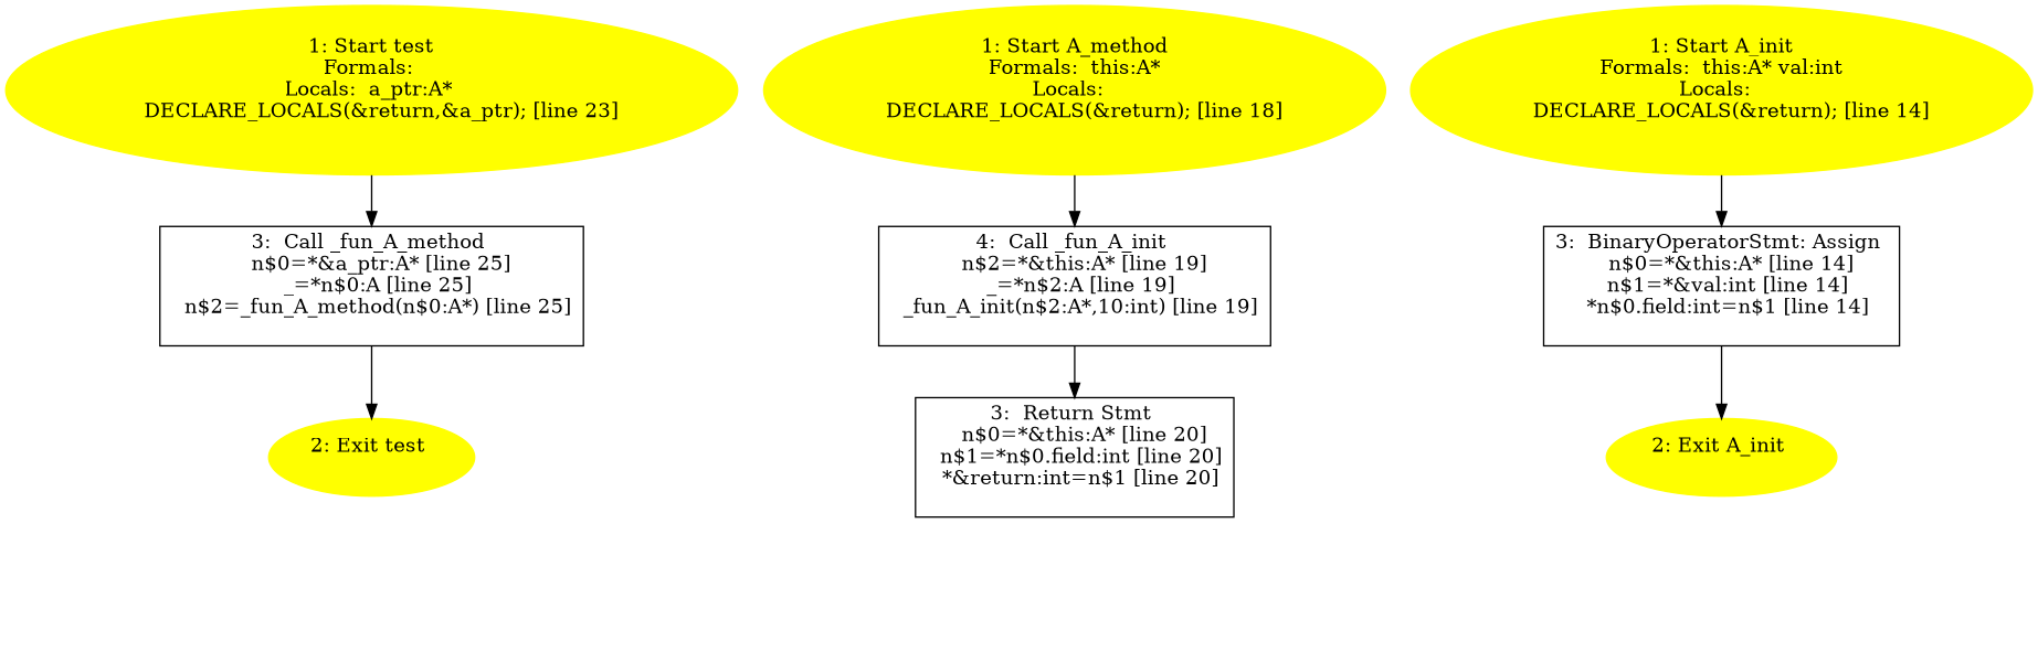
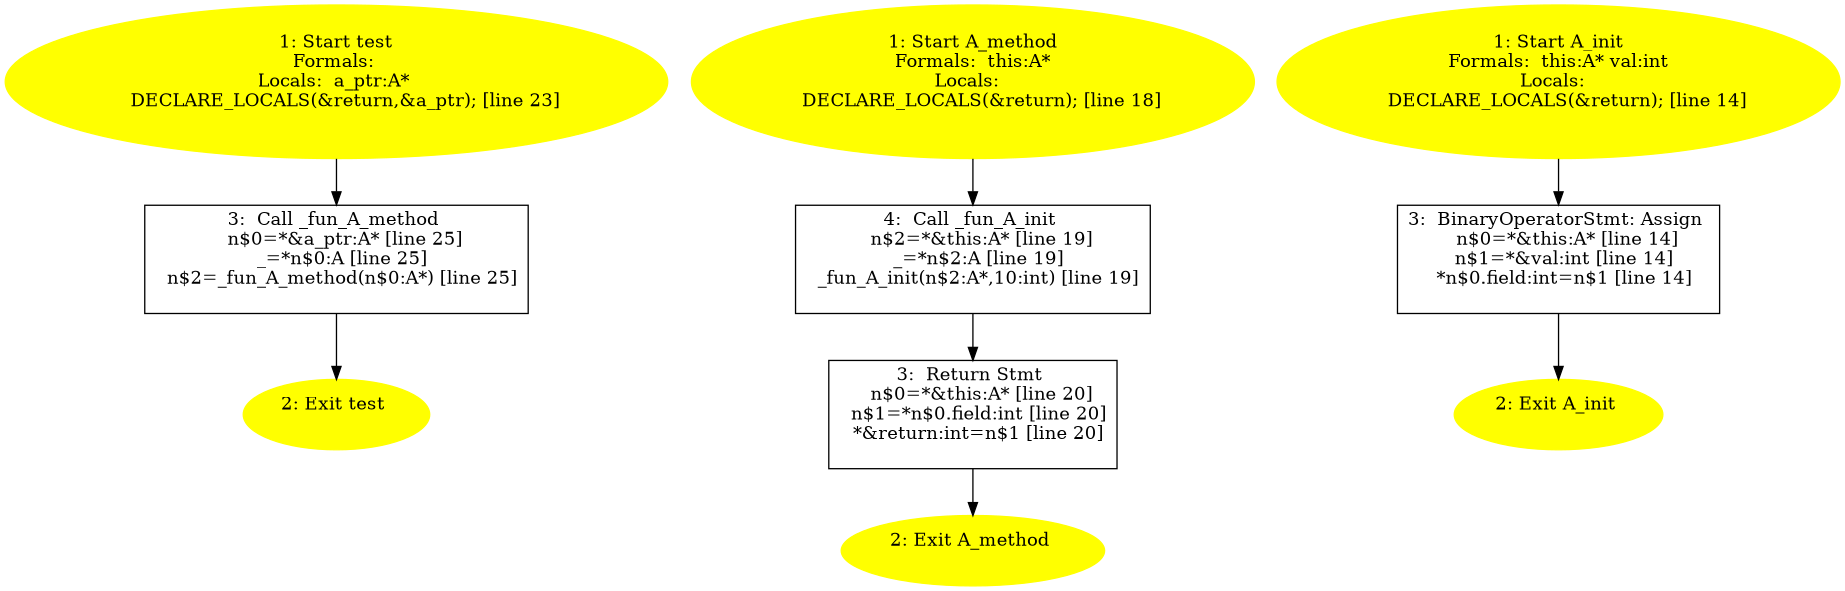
  digraph {
    node [color=yellow style=filled]
    n1 [label="1: Start test\nFormals: \nLocals:  a_ptr:A* \n   DECLARE_LOCALS(&return,&a_ptr); [line 23]\n "]
    n2 [label="3:  Call _fun_A_method \n   n$0=*&a_ptr:A* [line 25]\n  _=*n$0:A [line 25]\n  n$2=_fun_A_method(n$0:A*) [line 25]\n " shape=box color="" style=""]
    n3 [label="2: Exit test \n  "]
    n4 [label="1: Start A_method\nFormals:  this:A*\nLocals:  \n   DECLARE_LOCALS(&return); [line 18]\n "]
    n5 [label="4:  Call _fun_A_init \n   n$2=*&this:A* [line 19]\n  _=*n$2:A [line 19]\n  _fun_A_init(n$2:A*,10:int) [line 19]\n " shape=box color="" style=""]
    n6 [label="3:  Return Stmt \n   n$0=*&this:A* [line 20]\n  n$1=*n$0.field:int [line 20]\n  *&return:int=n$1 [line 20]\n " shape=box color="" style=""]
+   n7 [label="2: Exit A_method \n  "]
    n8 [label="1: Start A_init\nFormals:  this:A* val:int\nLocals:  \n   DECLARE_LOCALS(&return); [line 14]\n "]
    n9 [label="3:  BinaryOperatorStmt: Assign \n   n$0=*&this:A* [line 14]\n  n$1=*&val:int [line 14]\n  *n$0.field:int=n$1 [line 14]\n " shape=box color="" style=""]
    n10 [label="2: Exit A_init \n  "]
    n1 -> n2
    n2 -> n3
    n4 -> n5
    n5 -> n6
+   n6 -> n7
    n8 -> n9
    n9 -> n10
  }
